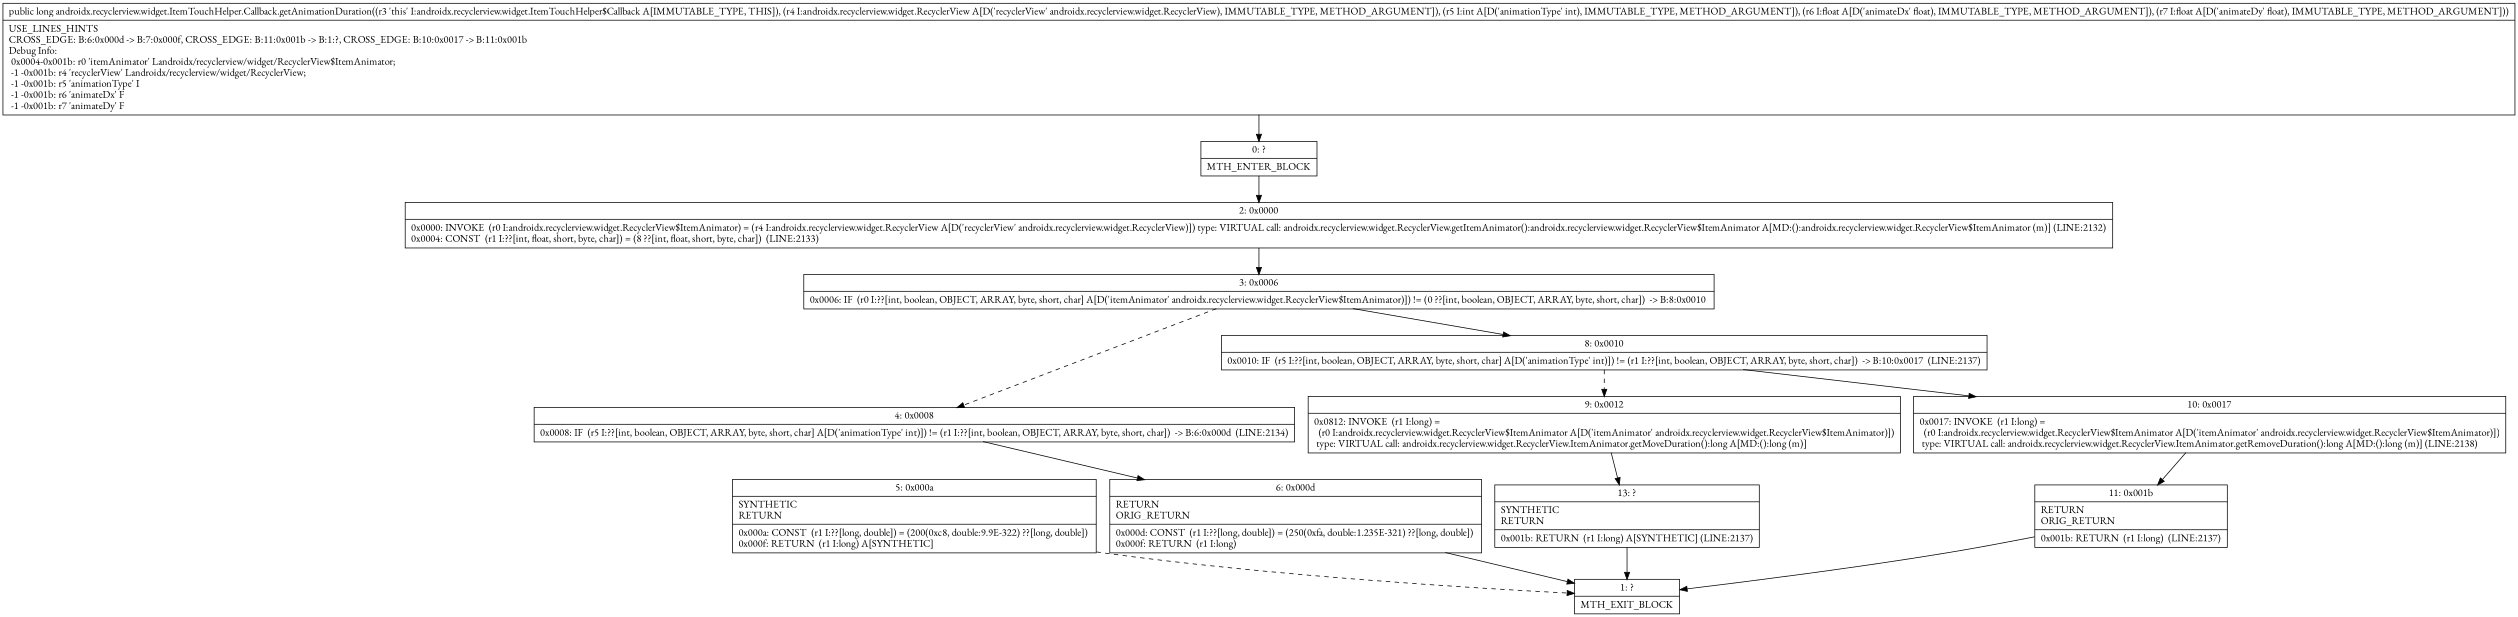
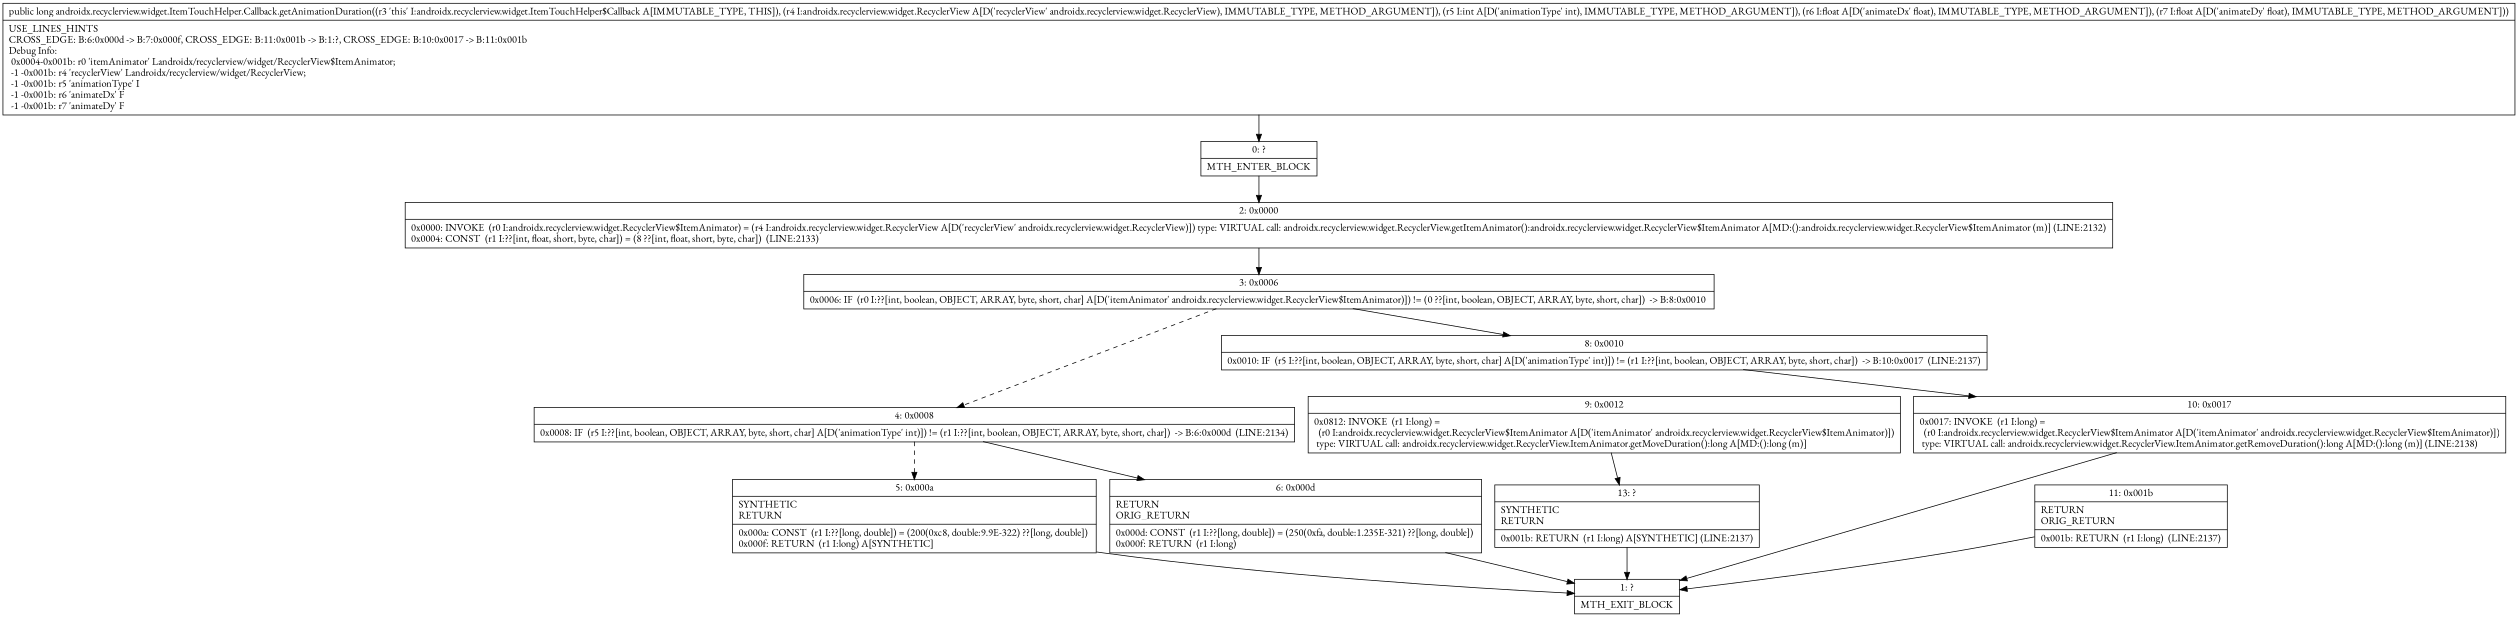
  digraph {
    fontname="EB Garamond"
    node [fontname="EB Garamond" shape=record]
    edge [fontname="EB Garamond"]
    n1 [label="{0\:\ ?|MTH_ENTER_BLOCK\l}"]
    n2 [label="{2\:\ 0x0000|0x0000: INVOKE  (r0 I:androidx.recyclerview.widget.RecyclerView$ItemAnimator) = (r4 I:androidx.recyclerview.widget.RecyclerView A[D('recyclerView' androidx.recyclerview.widget.RecyclerView)]) type: VIRTUAL call: androidx.recyclerview.widget.RecyclerView.getItemAnimator():androidx.recyclerview.widget.RecyclerView$ItemAnimator A[MD:():androidx.recyclerview.widget.RecyclerView$ItemAnimator (m)] (LINE:2132)\l0x0004: CONST  (r1 I:??[int, float, short, byte, char]) = (8 ??[int, float, short, byte, char])  (LINE:2133)\l}"]
    n3 [label="{3\:\ 0x0006|0x0006: IF  (r0 I:??[int, boolean, OBJECT, ARRAY, byte, short, char] A[D('itemAnimator' androidx.recyclerview.widget.RecyclerView$ItemAnimator)]) != (0 ??[int, boolean, OBJECT, ARRAY, byte, short, char])  \-\> B:8:0x0010 \l}"]
    n4 [label="{4\:\ 0x0008|0x0008: IF  (r5 I:??[int, boolean, OBJECT, ARRAY, byte, short, char] A[D('animationType' int)]) != (r1 I:??[int, boolean, OBJECT, ARRAY, byte, short, char])  \-\> B:6:0x000d  (LINE:2134)\l}"]
    n5 [label="{8\:\ 0x0010|0x0010: IF  (r5 I:??[int, boolean, OBJECT, ARRAY, byte, short, char] A[D('animationType' int)]) != (r1 I:??[int, boolean, OBJECT, ARRAY, byte, short, char])  \-\> B:10:0x0017  (LINE:2137)\l}"]
    n6 [label="{5\:\ 0x000a|SYNTHETIC\lRETURN\l|0x000a: CONST  (r1 I:??[long, double]) = (200(0xc8, double:9.9E\-322) ??[long, double]) \l0x000f: RETURN  (r1 I:long) A[SYNTHETIC]\l}"]
    n7 [label="{6\:\ 0x000d|RETURN\lORIG_RETURN\l|0x000d: CONST  (r1 I:??[long, double]) = (250(0xfa, double:1.235E\-321) ??[long, double]) \l0x000f: RETURN  (r1 I:long) \l}"]
    n8 [label="{9\:\ 0x0012|0x0812: INVOKE  (r1 I:long) = \l  (r0 I:androidx.recyclerview.widget.RecyclerView$ItemAnimator A[D('itemAnimator' androidx.recyclerview.widget.RecyclerView$ItemAnimator)])\l type: VIRTUAL call: androidx.recyclerview.widget.RecyclerView.ItemAnimator.getMoveDuration():long A[MD:():long (m)]\l}"]
    n9 [label="{10\:\ 0x0017|0x0017: INVOKE  (r1 I:long) = \l  (r0 I:androidx.recyclerview.widget.RecyclerView$ItemAnimator A[D('itemAnimator' androidx.recyclerview.widget.RecyclerView$ItemAnimator)])\l type: VIRTUAL call: androidx.recyclerview.widget.RecyclerView.ItemAnimator.getRemoveDuration():long A[MD:():long (m)] (LINE:2138)\l}"]
    n10 [label="{1\:\ ?|MTH_EXIT_BLOCK\l}"]
    n11 [label="{13\:\ ?|SYNTHETIC\lRETURN\l|0x001b: RETURN  (r1 I:long) A[SYNTHETIC] (LINE:2137)\l}"]
    n12 [label="{11\:\ 0x001b|RETURN\lORIG_RETURN\l|0x001b: RETURN  (r1 I:long)  (LINE:2137)\l}"]
    n13 [label="{public long androidx.recyclerview.widget.ItemTouchHelper.Callback.getAnimationDuration((r3 'this' I:androidx.recyclerview.widget.ItemTouchHelper$Callback A[IMMUTABLE_TYPE, THIS]), (r4 I:androidx.recyclerview.widget.RecyclerView A[D('recyclerView' androidx.recyclerview.widget.RecyclerView), IMMUTABLE_TYPE, METHOD_ARGUMENT]), (r5 I:int A[D('animationType' int), IMMUTABLE_TYPE, METHOD_ARGUMENT]), (r6 I:float A[D('animateDx' float), IMMUTABLE_TYPE, METHOD_ARGUMENT]), (r7 I:float A[D('animateDy' float), IMMUTABLE_TYPE, METHOD_ARGUMENT]))  | USE_LINES_HINTS\lCROSS_EDGE: B:6:0x000d \-\> B:7:0x000f, CROSS_EDGE: B:11:0x001b \-\> B:1:?, CROSS_EDGE: B:10:0x0017 \-\> B:11:0x001b\lDebug Info:\l  0x0004\-0x001b: r0 'itemAnimator' Landroidx\/recyclerview\/widget\/RecyclerView$ItemAnimator;\l  \-1 \-0x001b: r4 'recyclerView' Landroidx\/recyclerview\/widget\/RecyclerView;\l  \-1 \-0x001b: r5 'animationType' I\l  \-1 \-0x001b: r6 'animateDx' F\l  \-1 \-0x001b: r7 'animateDy' F\l}"]
    n1 -> n2
    n2 -> n3
    n3 -> n4 [style=dashed]
    n3 -> n5
+   n4 -> n6 [style=dashed]
    n4 -> n7
-   n5 -> n8 [style=dashed]
    n5 -> n9
-   n6 -> n10 [style=dashed]
+   n6 -> n10
    n7 -> n10
    n8 -> n11
-   n9 -> n12
+   n9 -> n10
    n11 -> n10
    n12 -> n10
    n13 -> n1
  }
